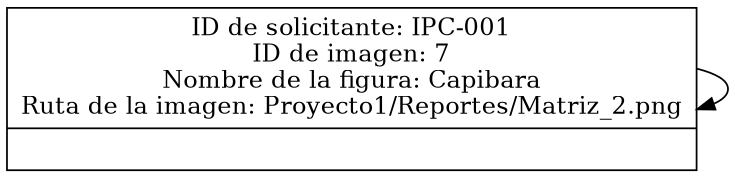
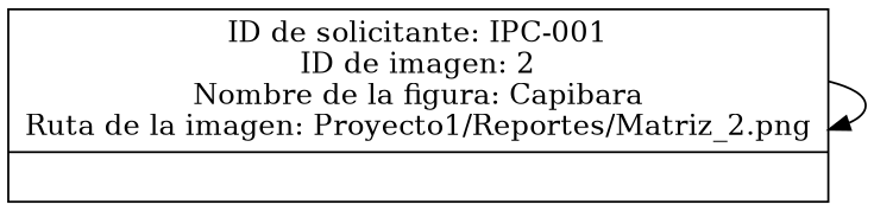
  digraph {
    rankdir=TB
-   n1 [height=.1 label="{ID de solicitante: IPC-001\nID de imagen: 7\nNombre de la figura: Capibara\nRuta de la imagen: Proyecto1/Reportes/Matriz_2.png\n|<f1>}" shape=record]
+   n1 [height=.1 label="{ID de solicitante: IPC-001\nID de imagen: 2\nNombre de la figura: Capibara\nRuta de la imagen: Proyecto1/Reportes/Matriz_2.png\n|<f1>}" shape=record]
    n1 -> n1 [constraint=false]
  }
